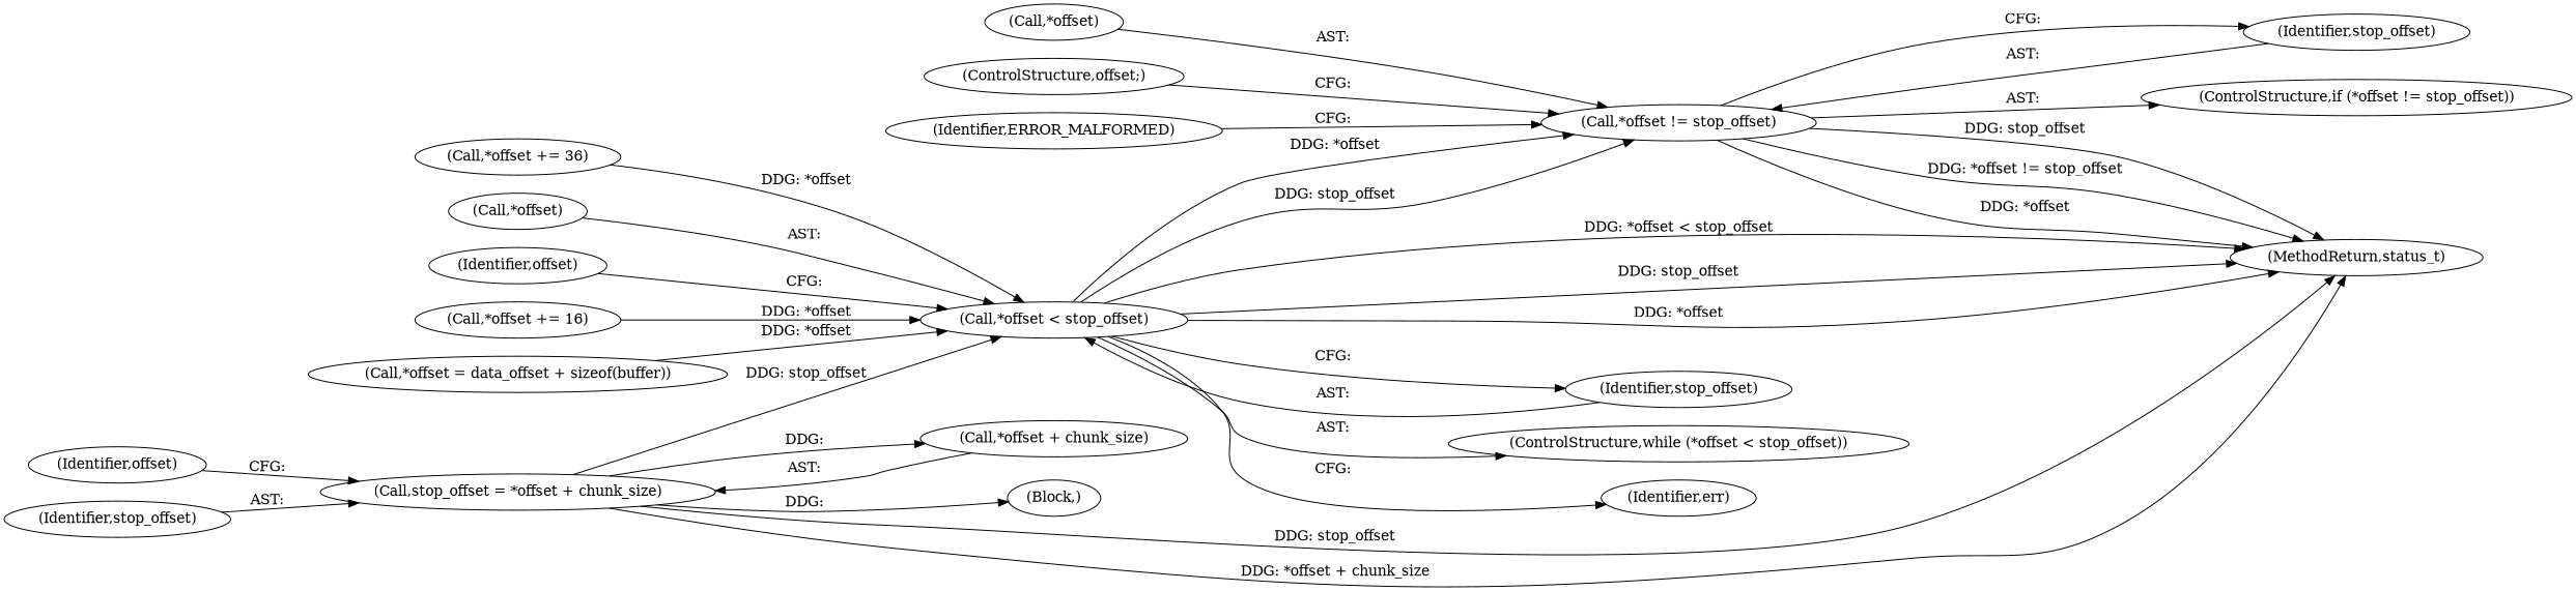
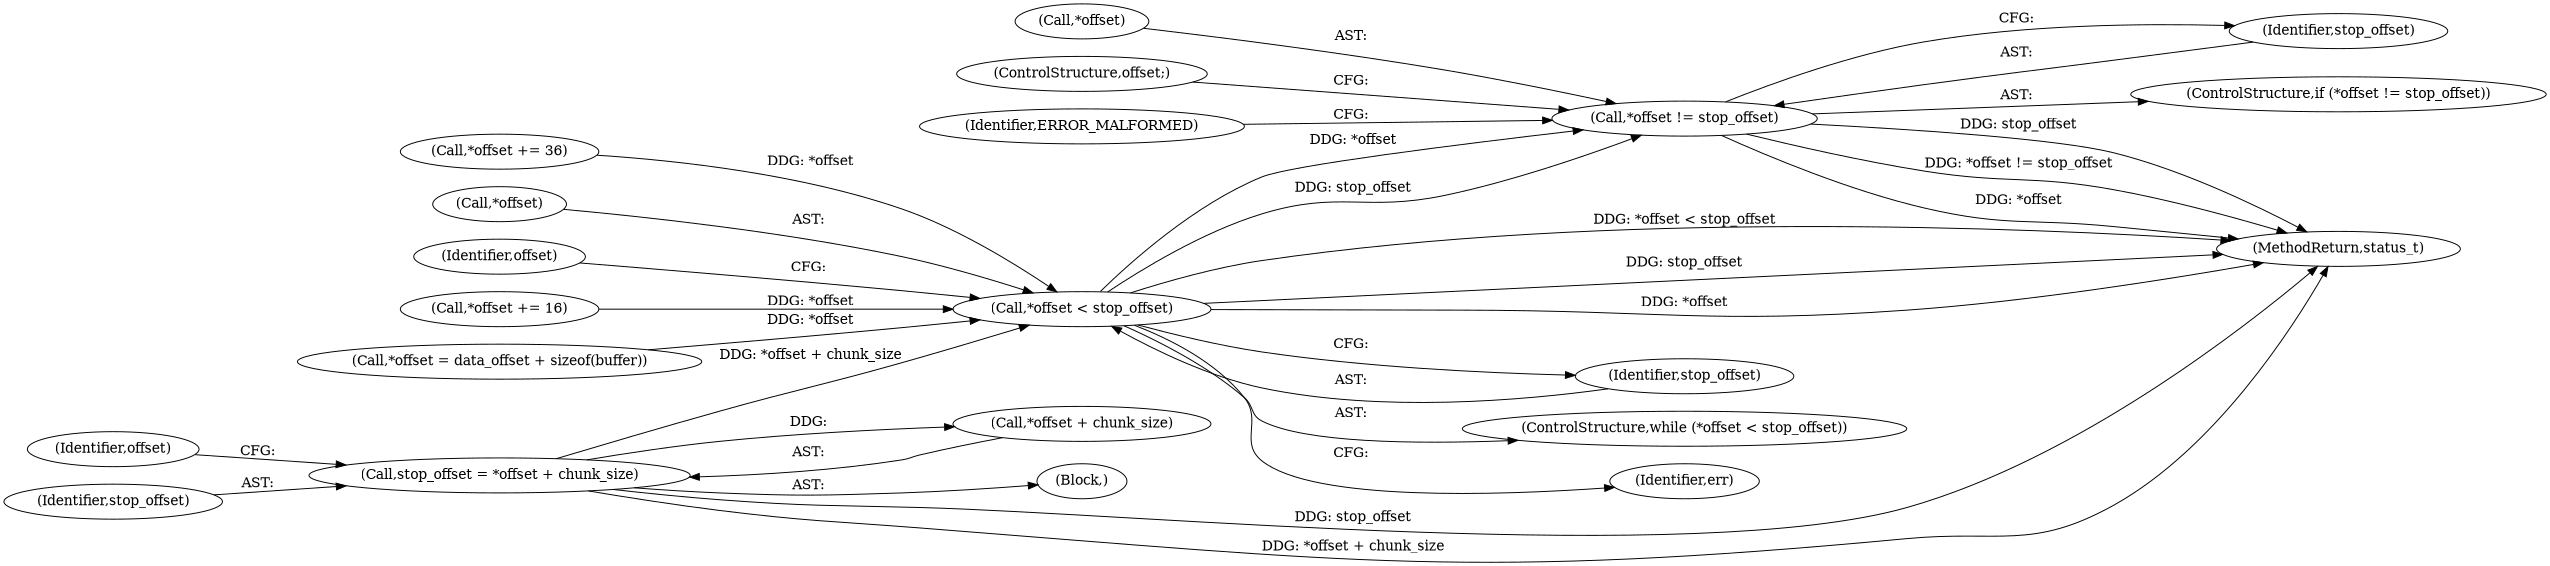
  digraph {
    rankdir=LR
    n1 [label="(Call,stop_offset = *offset + chunk_size)"]
    n2 [label="(Call,*offset < stop_offset)"]
    n3 [label="(Call,*offset + chunk_size)"]
    n4 [label="(Block,)"]
    n5 [label="(MethodReturn,status_t)"]
    n6 [label="(Call,*offset != stop_offset)"]
    n7 [label="(Identifier,stop_offset)"]
    n8 [label="(ControlStructure,while (*offset < stop_offset))"]
    n9 [label="(Identifier,err)"]
    n10 [label="(Identifier,stop_offset)"]
    n11 [label="(ControlStructure,if (*offset != stop_offset))"]
    n12 [label="(Call,*offset += 36)"]
    n13 [label="(Identifier,offset)"]
    n14 [label="(Call,*offset)"]
    n15 [label="(Identifier,offset)"]
    n16 [label="(Call,*offset)"]
    n17 [label="(Identifier,stop_offset)"]
    n18 [label="(Call,*offset += 16)"]
    n19 [label="(Call,*offset = data_offset + sizeof(buffer))"]
    n20 [label="(ControlStructure,offset;)"]
    n21 [label="(Identifier,ERROR_MALFORMED)"]
-   n1 -> n2 [label="DDG: stop_offset"]
+   n1 -> n2 [label="DDG: *offset + chunk_size"]
    n1 -> n3 [label="DDG: "]
-   n1 -> n4 [label="DDG: "]
+   n1 -> n4 [label="AST: "]
    n1 -> n5 [label="DDG: stop_offset"]
    n1 -> n5 [label="DDG: *offset + chunk_size"]
    n2 -> n5 [label="DDG: *offset < stop_offset"]
    n2 -> n5 [label="DDG: stop_offset"]
    n2 -> n5 [label="DDG: *offset"]
    n2 -> n6 [label="DDG: *offset"]
    n2 -> n6 [label="DDG: stop_offset"]
    n2 -> n7 [label="CFG: "]
    n2 -> n8 [label="AST: "]
    n2 -> n9 [label="CFG: "]
    n3 -> n1 [label="AST: "]
    n6 -> n5 [label="DDG: stop_offset"]
    n6 -> n5 [label="DDG: *offset != stop_offset"]
    n6 -> n5 [label="DDG: *offset"]
    n6 -> n10 [label="CFG: "]
    n6 -> n11 [label="AST: "]
    n7 -> n2 [label="AST: "]
    n10 -> n6 [label="AST: "]
    n12 -> n2 [label="DDG: *offset"]
    n13 -> n1 [label="CFG: "]
    n14 -> n2 [label="AST: "]
    n15 -> n2 [label="CFG: "]
    n16 -> n6 [label="AST: "]
    n17 -> n1 [label="AST: "]
    n18 -> n2 [label="DDG: *offset"]
    n19 -> n2 [label="DDG: *offset"]
    n20 -> n6 [label="CFG: "]
    n21 -> n6 [label="CFG: "]
  }
